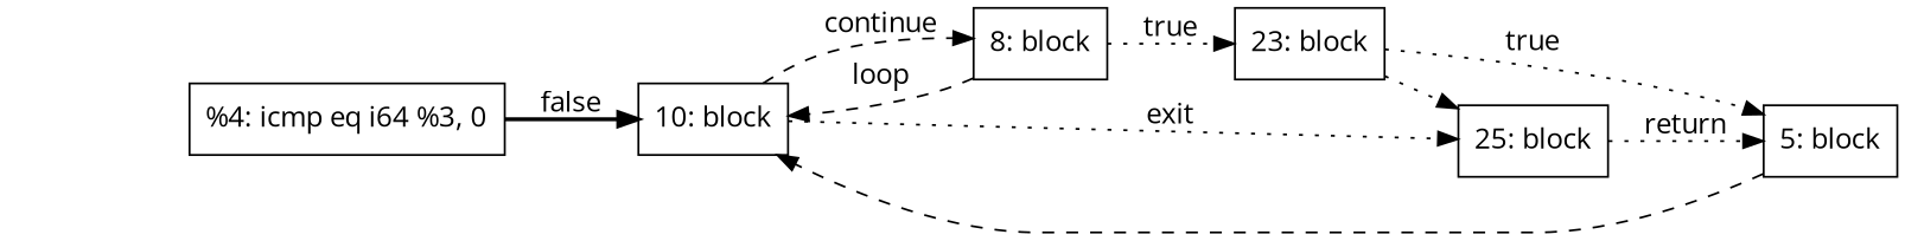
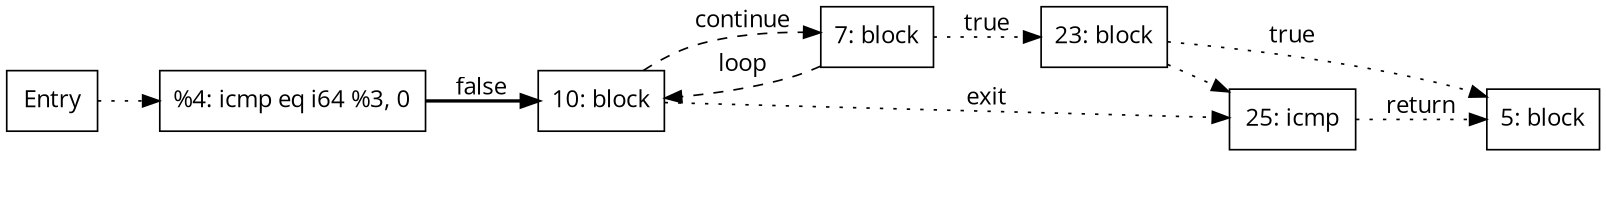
  digraph {
    fontname="Open Sans"
    rankdir=LR
    node [fontname="Open Sans" shape=rectangle]
    edge [fontname="Open Sans" style=dotted]
+   n1 [label=Entry]
    n2 [label="%4: icmp eq i64 %3, 0"]
    n3 [label="10: block"]
    n4 [label="5: block"]
-   n5 [label="8: block"]
-   n6 [label="25: block"]
+   n5 [label="7: block"]
+   n6 [label="25: icmp"]
    n7 [label="23: block"]
+   n1 -> n2
    n2 -> n3 [label=false style=bold]
    n3 -> n5 [label=continue style=dashed]
    n3 -> n6 [label=exit]
-   n4 -> n3 [style=dashed]
    n5 -> n3 [label=loop style=dashed]
    n5 -> n7 [label=true]
    n6 -> n4 [label=return]
    n7 -> n4 [label=true]
    n7 -> n6
  }
